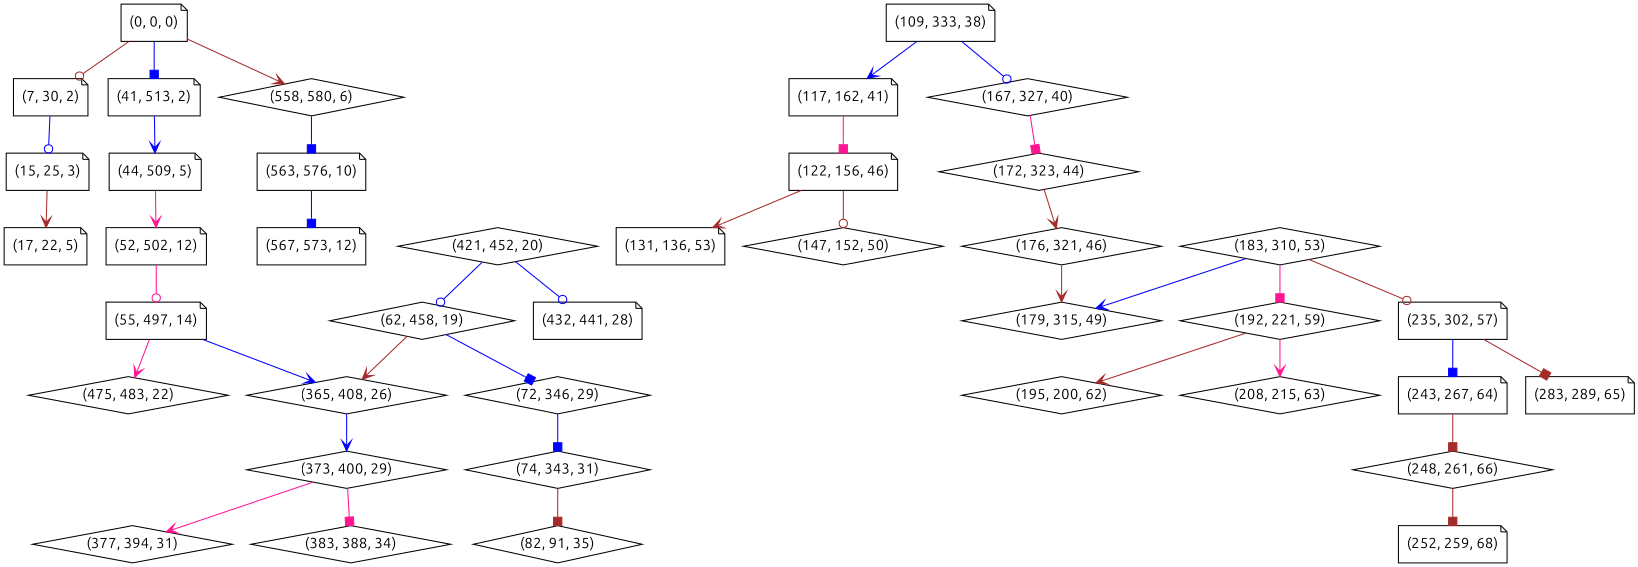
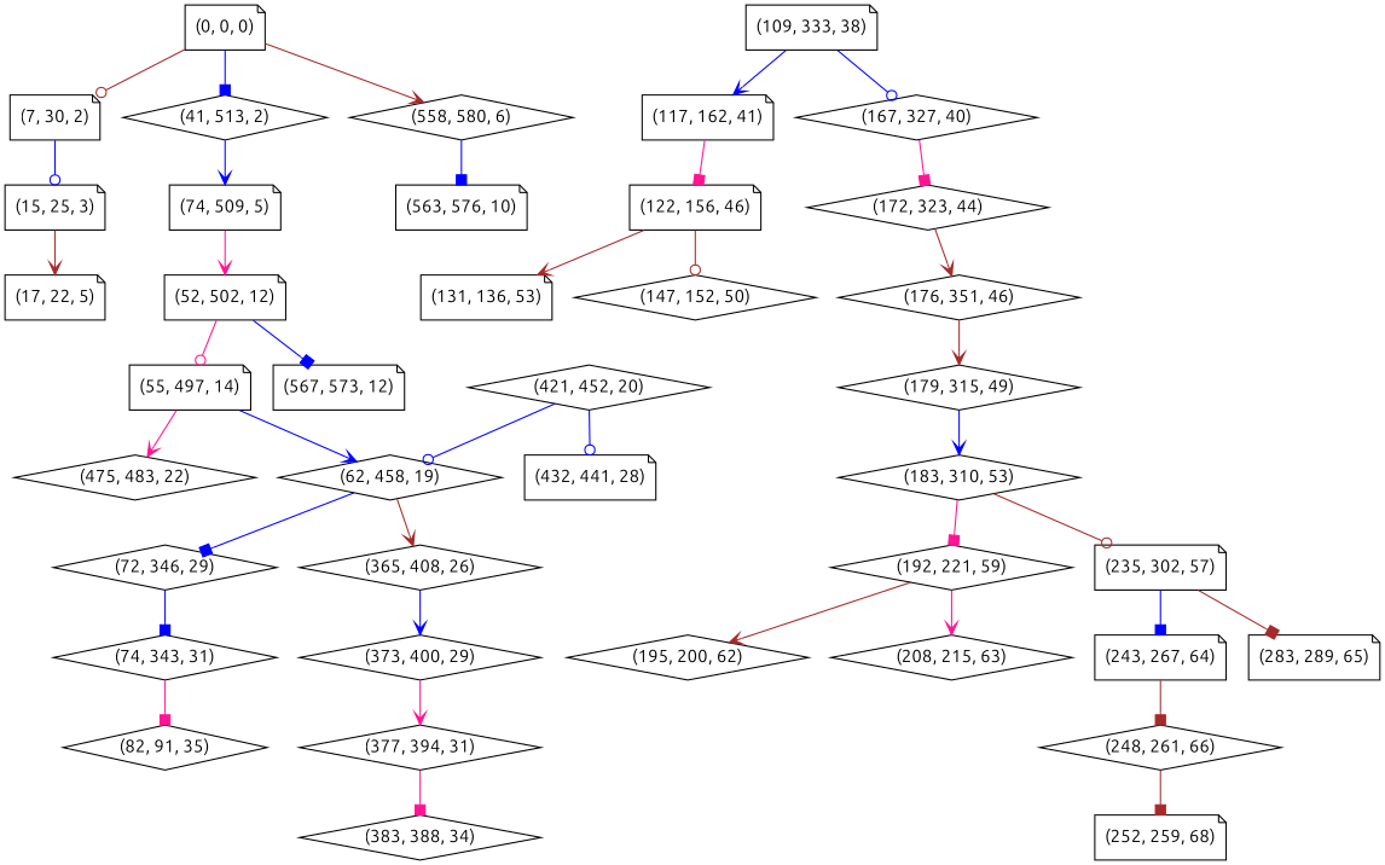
  digraph {
    fontname=Ubuntu
    node [fontname=Ubuntu shape=diamond]
    edge [arrowhead=vee color=blue fontname=Ubuntu]
    "(0, 0, 0)" [shape=note]
    "(7, 30, 2)" [shape=note]
-   "(41, 513, 2)" [shape=note]
+   "(41, 513, 2)"
    "(558, 580, 6)"
    "(15, 25, 3)" [shape=note]
-   "(44, 509, 5)" [shape=note]
+   "(44, 509, 5)" [shape=note label="(74, 509, 5)"]
    "(563, 576, 10)" [shape=note]
    "(17, 22, 5)" [shape=note]
    "(52, 502, 12)" [shape=note]
    "(55, 497, 14)" [shape=note]
    "(62, 458, 19)"
    "(475, 483, 22)"
    "(72, 346, 29)"
    "(365, 408, 26)"
    "(74, 343, 31)"
    "(373, 400, 29)"
    "(421, 452, 20)"
    "(432, 441, 28)" [shape=note]
    "(82, 91, 35)"
    "(109, 333, 38)" [shape=note]
    "(117, 162, 41)" [shape=note]
    "(167, 327, 40)"
    "(122, 156, 46)" [shape=note]
    "(172, 323, 44)"
    "(131, 136, 53)" [shape=note]
    "(147, 152, 50)"
-   "(176, 321, 46)"
+   "(176, 321, 46)" [label="(176, 351, 46)"]
    "(179, 315, 49)"
    "(183, 310, 53)"
    "(192, 221, 59)"
    "(235, 302, 57)" [shape=note]
    "(195, 200, 62)"
    "(208, 215, 63)"
    "(243, 267, 64)" [shape=note]
    "(283, 289, 65)" [shape=note]
    "(248, 261, 66)"
    "(252, 259, 68)" [shape=note]
    "(377, 394, 31)"
    "(383, 388, 34)"
    "(567, 573, 12)" [shape=note]
    "(0, 0, 0)" -> "(7, 30, 2)" [arrowhead=odot color=brown]
    "(0, 0, 0)" -> "(41, 513, 2)" [arrowhead=box]
    "(0, 0, 0)" -> "(558, 580, 6)" [color=brown]
    "(7, 30, 2)" -> "(15, 25, 3)" [arrowhead=odot]
    "(41, 513, 2)" -> "(44, 509, 5)"
    "(558, 580, 6)" -> "(563, 576, 10)" [arrowhead=box]
    "(15, 25, 3)" -> "(17, 22, 5)" [color=brown]
    "(44, 509, 5)" -> "(52, 502, 12)" [color=deeppink]
-   "(563, 576, 10)" -> "(567, 573, 12)" [arrowhead=box]
+   "(52, 502, 12)" -> "(567, 573, 12)" [arrowhead=box]
    "(52, 502, 12)" -> "(55, 497, 14)" [arrowhead=odot color=deeppink]
-   "(55, 497, 14)" -> "(365, 408, 26)"
+   "(55, 497, 14)" -> "(62, 458, 19)"
    "(55, 497, 14)" -> "(475, 483, 22)" [color=deeppink]
    "(62, 458, 19)" -> "(72, 346, 29)" [arrowhead=box]
    "(62, 458, 19)" -> "(365, 408, 26)" [color=brown]
    "(72, 346, 29)" -> "(74, 343, 31)" [arrowhead=box]
    "(365, 408, 26)" -> "(373, 400, 29)"
-   "(74, 343, 31)" -> "(82, 91, 35)" [arrowhead=box color=brown]
+   "(74, 343, 31)" -> "(82, 91, 35)" [arrowhead=box color=deeppink]
    "(373, 400, 29)" -> "(377, 394, 31)" [color=deeppink]
    "(421, 452, 20)" -> "(62, 458, 19)" [arrowhead=odot]
    "(421, 452, 20)" -> "(432, 441, 28)" [arrowhead=odot]
    "(109, 333, 38)" -> "(117, 162, 41)"
    "(109, 333, 38)" -> "(167, 327, 40)" [arrowhead=odot]
    "(117, 162, 41)" -> "(122, 156, 46)" [arrowhead=box color=deeppink]
    "(167, 327, 40)" -> "(172, 323, 44)" [arrowhead=box color=deeppink]
    "(122, 156, 46)" -> "(131, 136, 53)" [color=brown]
    "(122, 156, 46)" -> "(147, 152, 50)" [arrowhead=odot color=brown]
    "(172, 323, 44)" -> "(176, 321, 46)" [color=brown]
    "(176, 321, 46)" -> "(179, 315, 49)" [color=brown]
-   "(183, 310, 53)" -> "(179, 315, 49)"
+   "(179, 315, 49)" -> "(183, 310, 53)"
    "(183, 310, 53)" -> "(192, 221, 59)" [arrowhead=box color=deeppink]
    "(183, 310, 53)" -> "(235, 302, 57)" [arrowhead=odot color=brown]
    "(192, 221, 59)" -> "(195, 200, 62)" [color=brown]
    "(192, 221, 59)" -> "(208, 215, 63)" [color=deeppink]
    "(235, 302, 57)" -> "(243, 267, 64)" [arrowhead=box]
    "(235, 302, 57)" -> "(283, 289, 65)" [arrowhead=box color=brown]
    "(243, 267, 64)" -> "(248, 261, 66)" [arrowhead=box color=brown]
    "(248, 261, 66)" -> "(252, 259, 68)" [arrowhead=box color=brown]
-   "(373, 400, 29)" -> "(383, 388, 34)" [arrowhead=box color=deeppink]
+   "(377, 394, 31)" -> "(383, 388, 34)" [arrowhead=box color=deeppink]
  }
